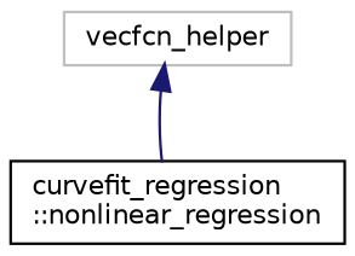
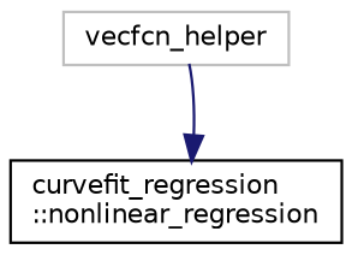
  digraph {
    rankdir=TB
    node [fillcolor=white fontname=Helvetica fontsize=10 shape=record style=filled]
    n1 [color=grey75 height=0.2 label=vecfcn_helper width=0.4]
    n2 [color=black height=0.2 label="curvefit_regression\l::nonlinear_regression" width=0.4]
-   n1 -> n2 [color=midnightblue dir=back fontname=Helvetica fontsize=10 labelfontname=Helvetica labelfontsize=10 style=solid]
+   n2 -> n1 [color=midnightblue dir=back fontname=Helvetica fontsize=10 labelfontname=Helvetica labelfontsize=10 style=solid]
  }
